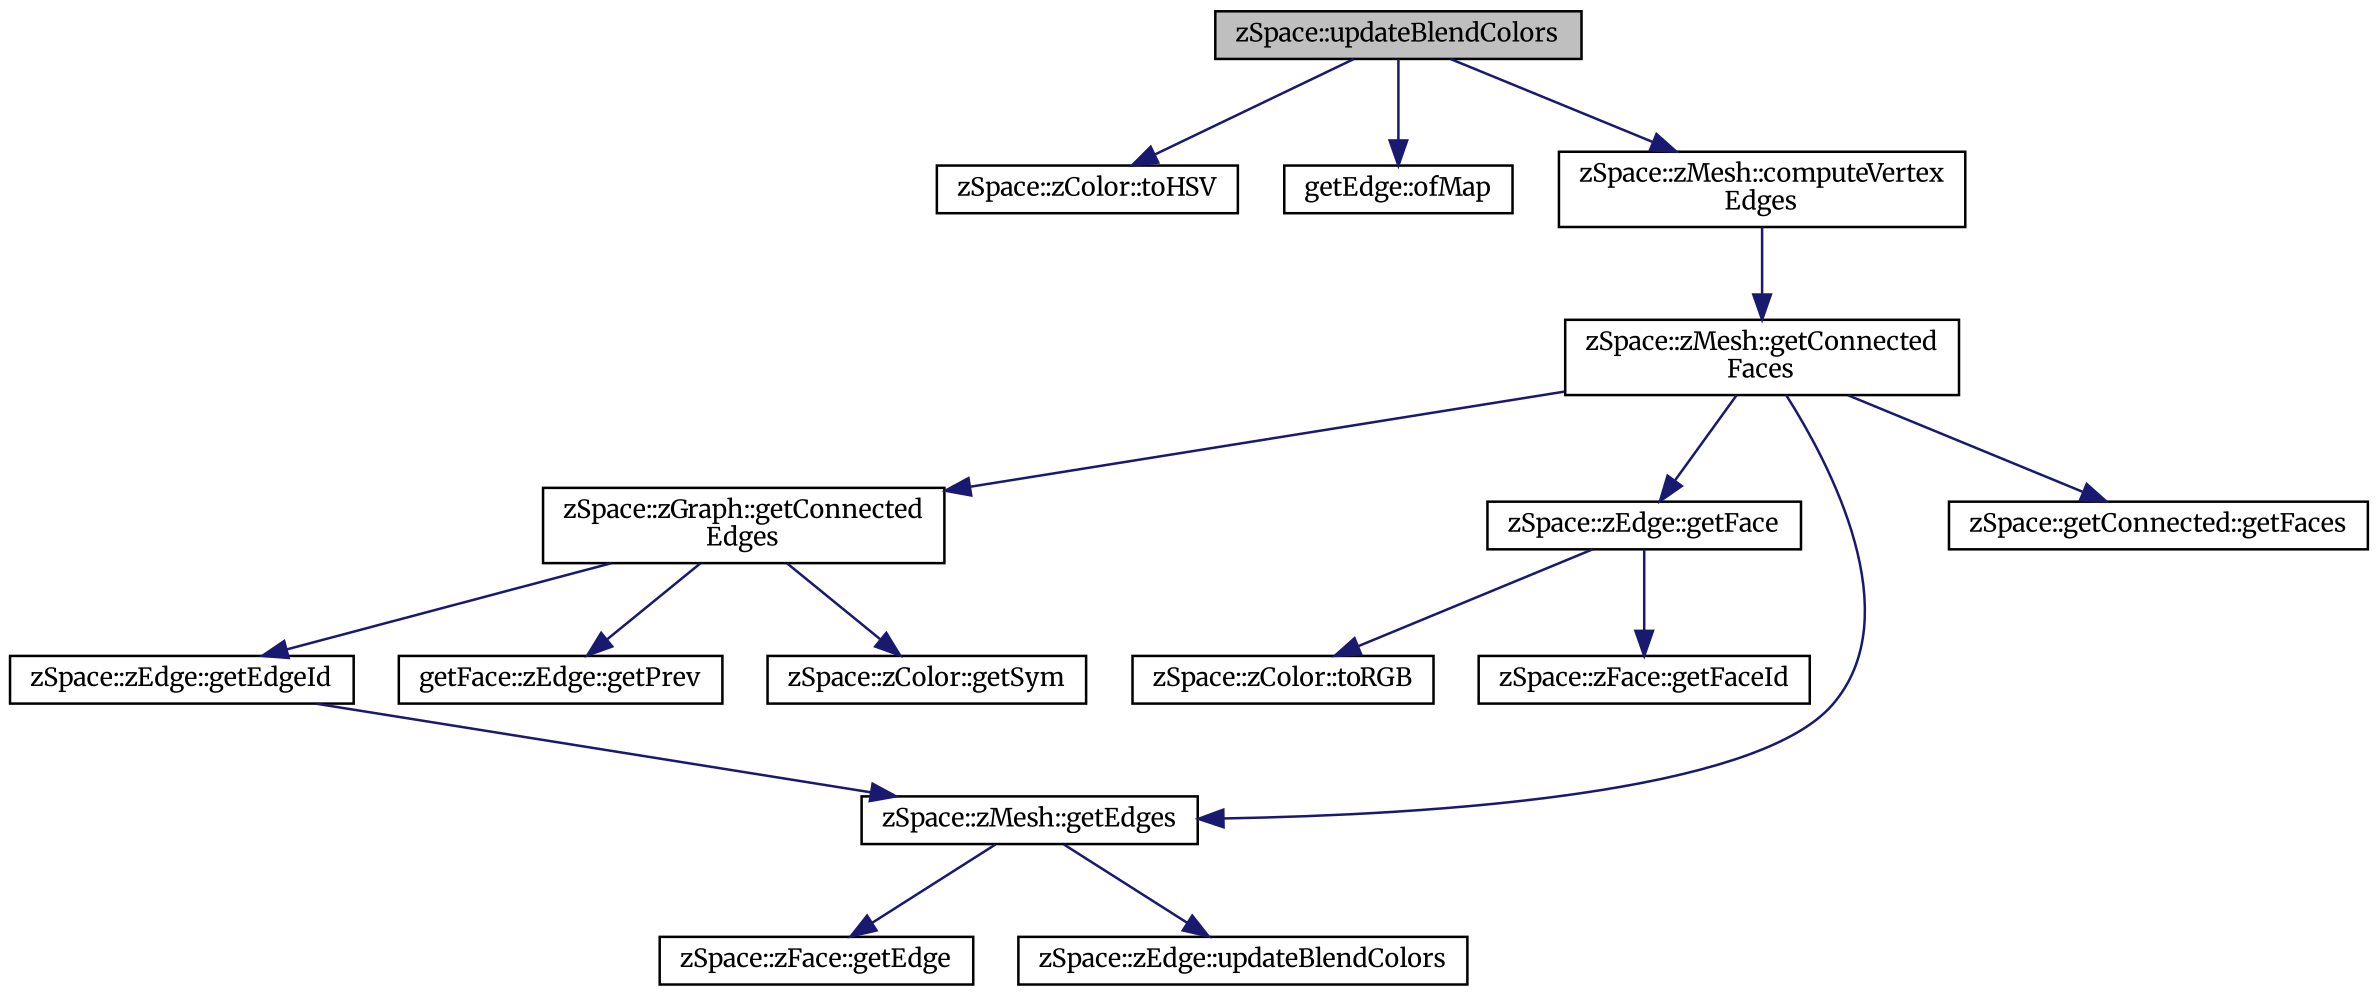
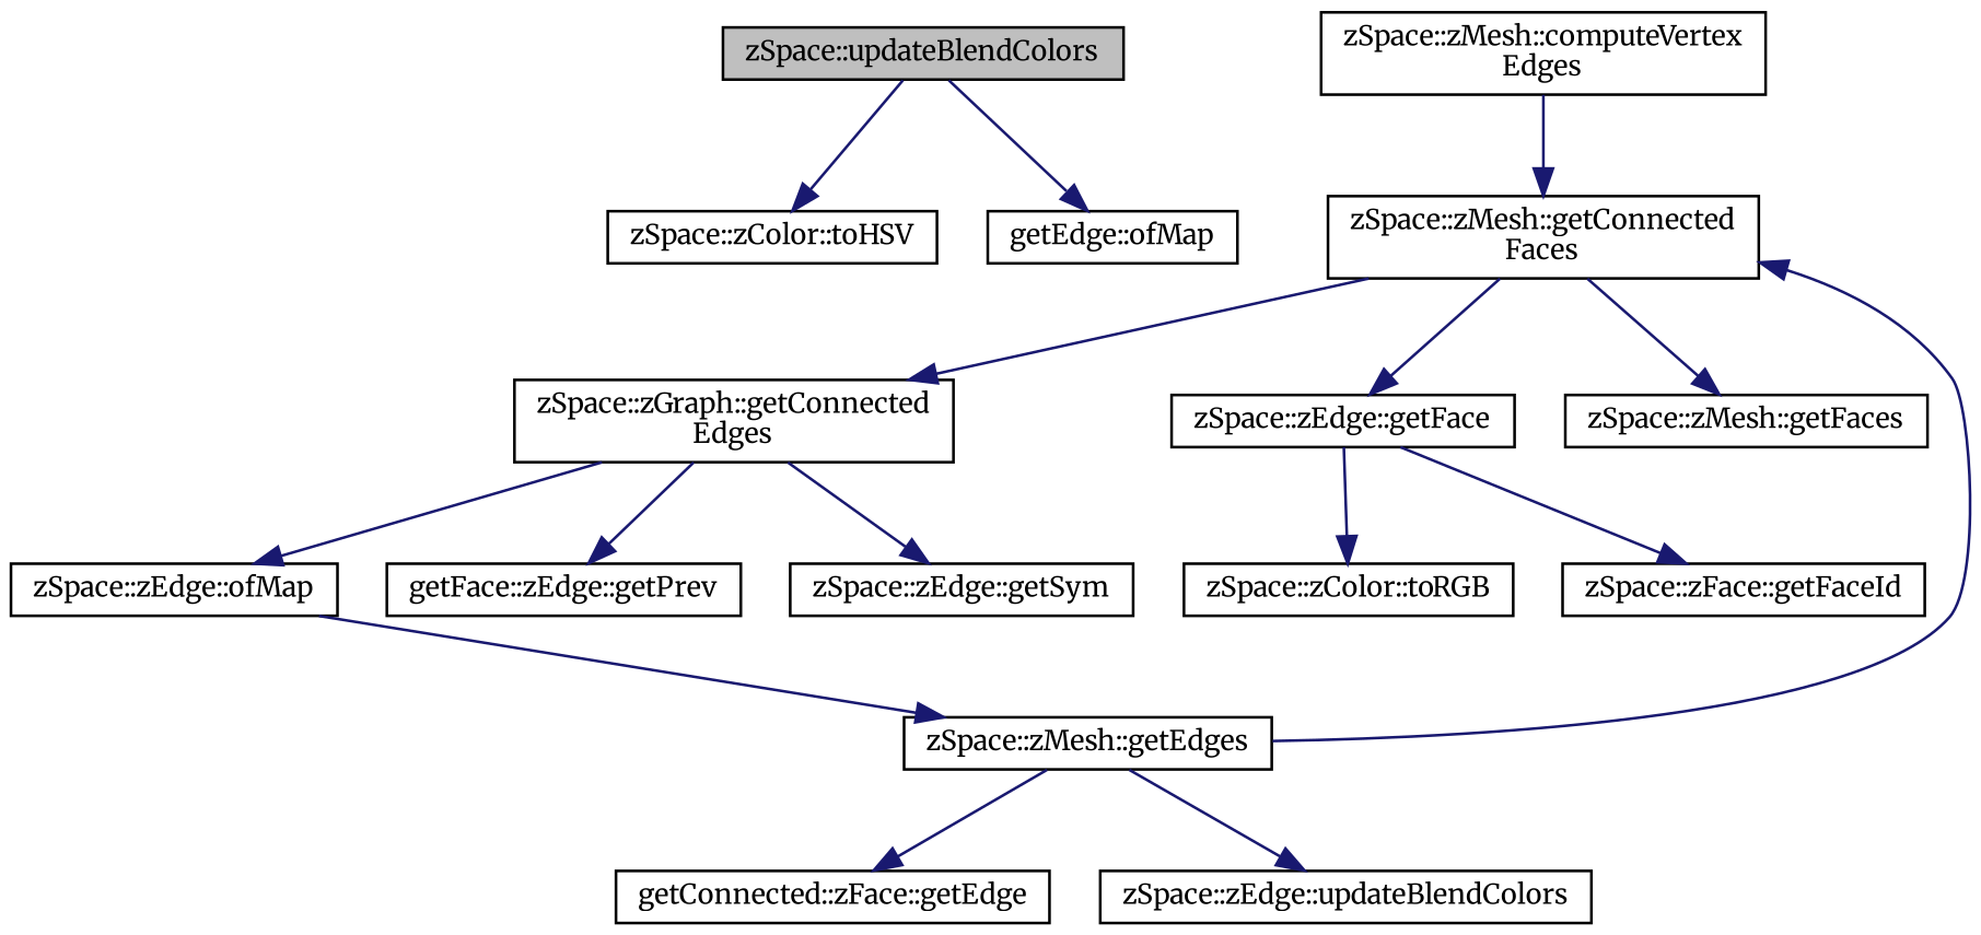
  digraph {
    fontname=Merriweather
    rankdir=TB
    node [color=black fillcolor=white fontname=Merriweather fontsize=10 shape=record style=filled]
    edge [color=midnightblue fontname=Merriweather fontsize=10 labelfontname=Helvetica labelfontsize=10 style=solid]
    n1 [fillcolor=grey75 fontcolor=black height=0.2 label="zSpace::updateBlendColors" width=0.4]
    n2 [height=0.2 label="zSpace::zColor::toHSV" width=0.4]
    n3 [height=0.2 label="getEdge::ofMap" width=0.4]
    n4 [height=0.2 label="zSpace::zMesh::computeVertex\lEdges" width=0.4]
    n5 [height=0.2 label="zSpace::zColor::toRGB" width=0.4]
    n6 [height=0.2 label="zSpace::zMesh::getConnected\lFaces" width=0.4]
    n7 [height=0.2 label="zSpace::zGraph::getConnected\lEdges" width=0.4]
    n8 [height=0.2 label="zSpace::zEdge::getFace" width=0.4]
    n9 [height=0.2 label="zSpace::zMesh::getEdges" width=0.4]
-   n10 [height=0.2 label="zSpace::getConnected::getFaces" width=0.4]
-   n11 [height=0.2 label="zSpace::zEdge::getEdgeId" width=0.4]
+   n10 [height=0.2 label="zSpace::zMesh::getFaces" width=0.4]
+   n11 [height=0.2 label="zSpace::zEdge::ofMap" width=0.4]
    n12 [height=0.2 label="getFace::zEdge::getPrev" width=0.4]
-   n13 [height=0.2 label="zSpace::zColor::getSym" width=0.4]
+   n13 [height=0.2 label="zSpace::zEdge::getSym" width=0.4]
    n14 [height=0.2 label="zSpace::zFace::getFaceId" width=0.4]
-   n15 [height=0.2 label="zSpace::zFace::getEdge" width=0.4]
+   n15 [height=0.2 label="getConnected::zFace::getEdge" width=0.4]
    n16 [height=0.2 label="zSpace::zEdge::updateBlendColors" width=0.4]
    n1 -> n2
    n1 -> n3
-   n1 -> n4
    n4 -> n6
    n6 -> n7
    n6 -> n8
-   n6 -> n9
+   n9 -> n6
    n6 -> n10
    n7 -> n11
    n7 -> n12
    n7 -> n13
    n8 -> n5
    n8 -> n14
    n9 -> n15
    n9 -> n16
    n11 -> n9
  }
